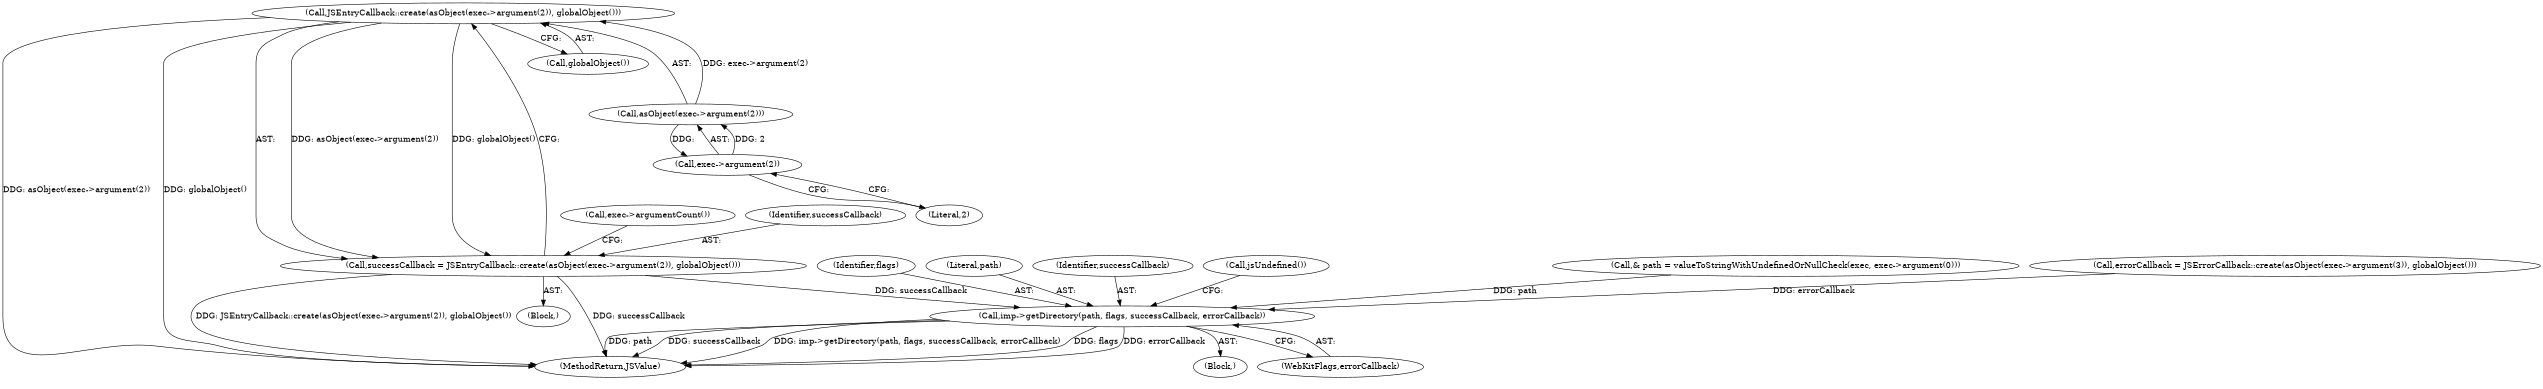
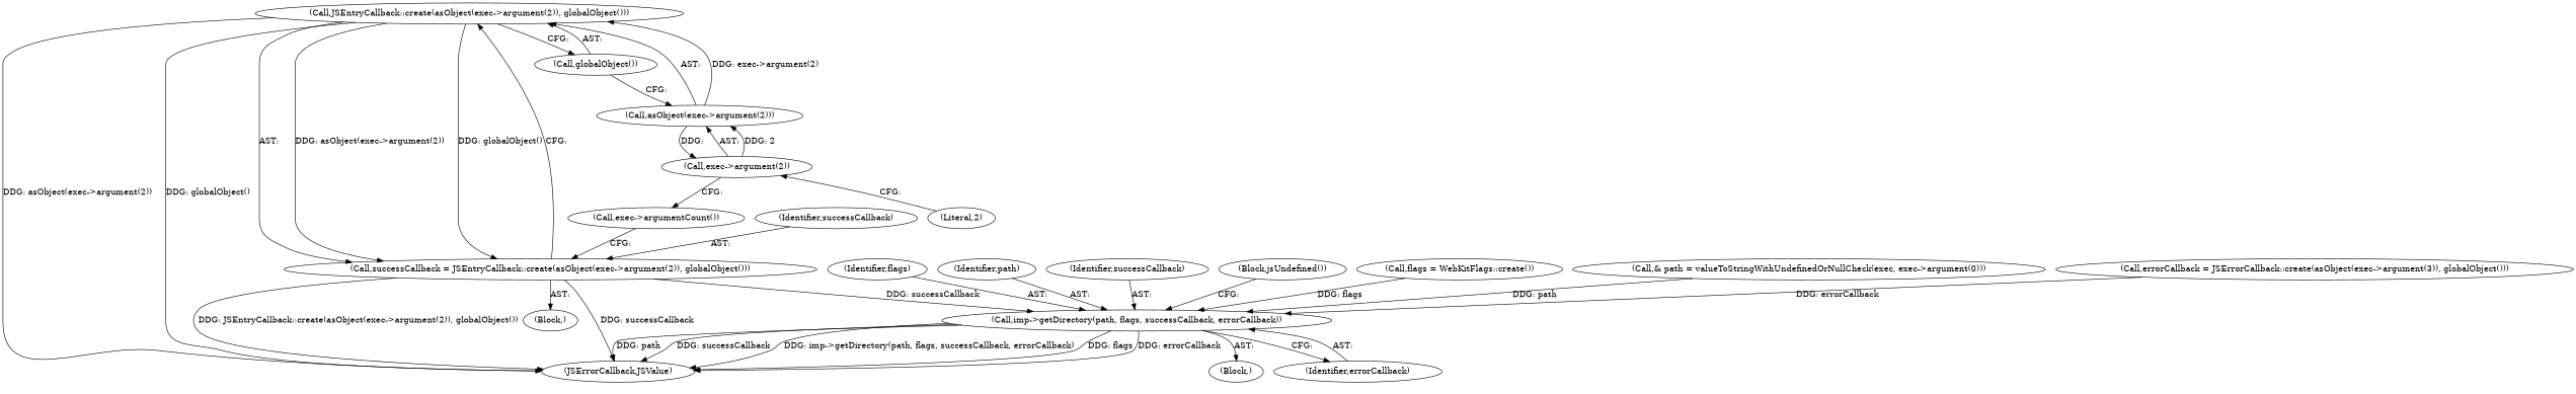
  digraph {
    n1 [label="(Call,JSEntryCallback::create(asObject(exec->argument(2)), globalObject()))"]
    n2 [label="(Call,successCallback = JSEntryCallback::create(asObject(exec->argument(2)), globalObject()))"]
    n3 [label="(Call,globalObject())"]
-   n4 [label="(MethodReturn,JSValue)"]
+   n4 [label="(JSErrorCallback,JSValue)"]
    n5 [label="(Call,imp->getDirectory(path, flags, successCallback, errorCallback))"]
    n6 [label="(Block,)"]
    n7 [label="(Call,asObject(exec->argument(2)))"]
    n8 [label="(Call,exec->argument(2))"]
    n9 [label="(Literal,2)"]
    n10 [label="(Block,)"]
-   n11 [label="(WebKitFlags,errorCallback)"]
+   n11 [label="(Identifier,errorCallback)"]
    n12 [label="(Identifier,flags)"]
    n13 [label="(Call,exec->argumentCount())"]
-   n14 [label="(Literal,path)"]
+   n14 [label="(Identifier,path)"]
    n15 [label="(Identifier,successCallback)"]
-   n16 [label="(Call,jsUndefined())"]
+   n16 [label="(Block,jsUndefined())"]
+   n17 [label="(Call,flags = WebKitFlags::create())"]
    n18 [label="(Identifier,successCallback)"]
    n19 [label="(Call,& path = valueToStringWithUndefinedOrNullCheck(exec, exec->argument(0)))"]
    n20 [label="(Call,errorCallback = JSErrorCallback::create(asObject(exec->argument(3)), globalObject()))"]
    n1 -> n2 [label="AST: "]
    n1 -> n2 [label="DDG: asObject(exec->argument(2))"]
    n1 -> n2 [label="DDG: globalObject()"]
    n1 -> n3 [label="CFG: "]
    n1 -> n4 [label="DDG: asObject(exec->argument(2))"]
    n1 -> n4 [label="DDG: globalObject()"]
    n2 -> n1 [label="CFG: "]
    n2 -> n4 [label="DDG: JSEntryCallback::create(asObject(exec->argument(2)), globalObject())"]
    n2 -> n4 [label="DDG: successCallback"]
    n2 -> n5 [label="DDG: successCallback"]
    n2 -> n6 [label="AST: "]
    n3 -> n1 [label="AST: "]
+   n3 -> n7 [label="CFG: "]
    n5 -> n4 [label="DDG: successCallback"]
    n5 -> n4 [label="DDG: imp->getDirectory(path, flags, successCallback, errorCallback)"]
    n5 -> n4 [label="DDG: flags"]
    n5 -> n4 [label="DDG: errorCallback"]
    n5 -> n4 [label="DDG: path"]
    n5 -> n10 [label="AST: "]
    n5 -> n11 [label="CFG: "]
    n7 -> n1 [label="AST: "]
    n7 -> n1 [label="DDG: exec->argument(2)"]
    n7 -> n8 [label="DDG: "]
    n8 -> n7 [label="AST: "]
    n8 -> n7 [label="DDG: 2"]
-   n8 -> n9 [label="CFG: "]
+   n8 -> n13 [label="CFG: "]
    n9 -> n8 [label="CFG: "]
    n11 -> n5 [label="AST: "]
    n12 -> n5 [label="AST: "]
    n13 -> n2 [label="CFG: "]
    n14 -> n5 [label="AST: "]
    n15 -> n5 [label="AST: "]
    n16 -> n5 [label="CFG: "]
+   n17 -> n5 [label="DDG: flags"]
    n18 -> n2 [label="AST: "]
    n19 -> n5 [label="DDG: path"]
    n20 -> n5 [label="DDG: errorCallback"]
  }
